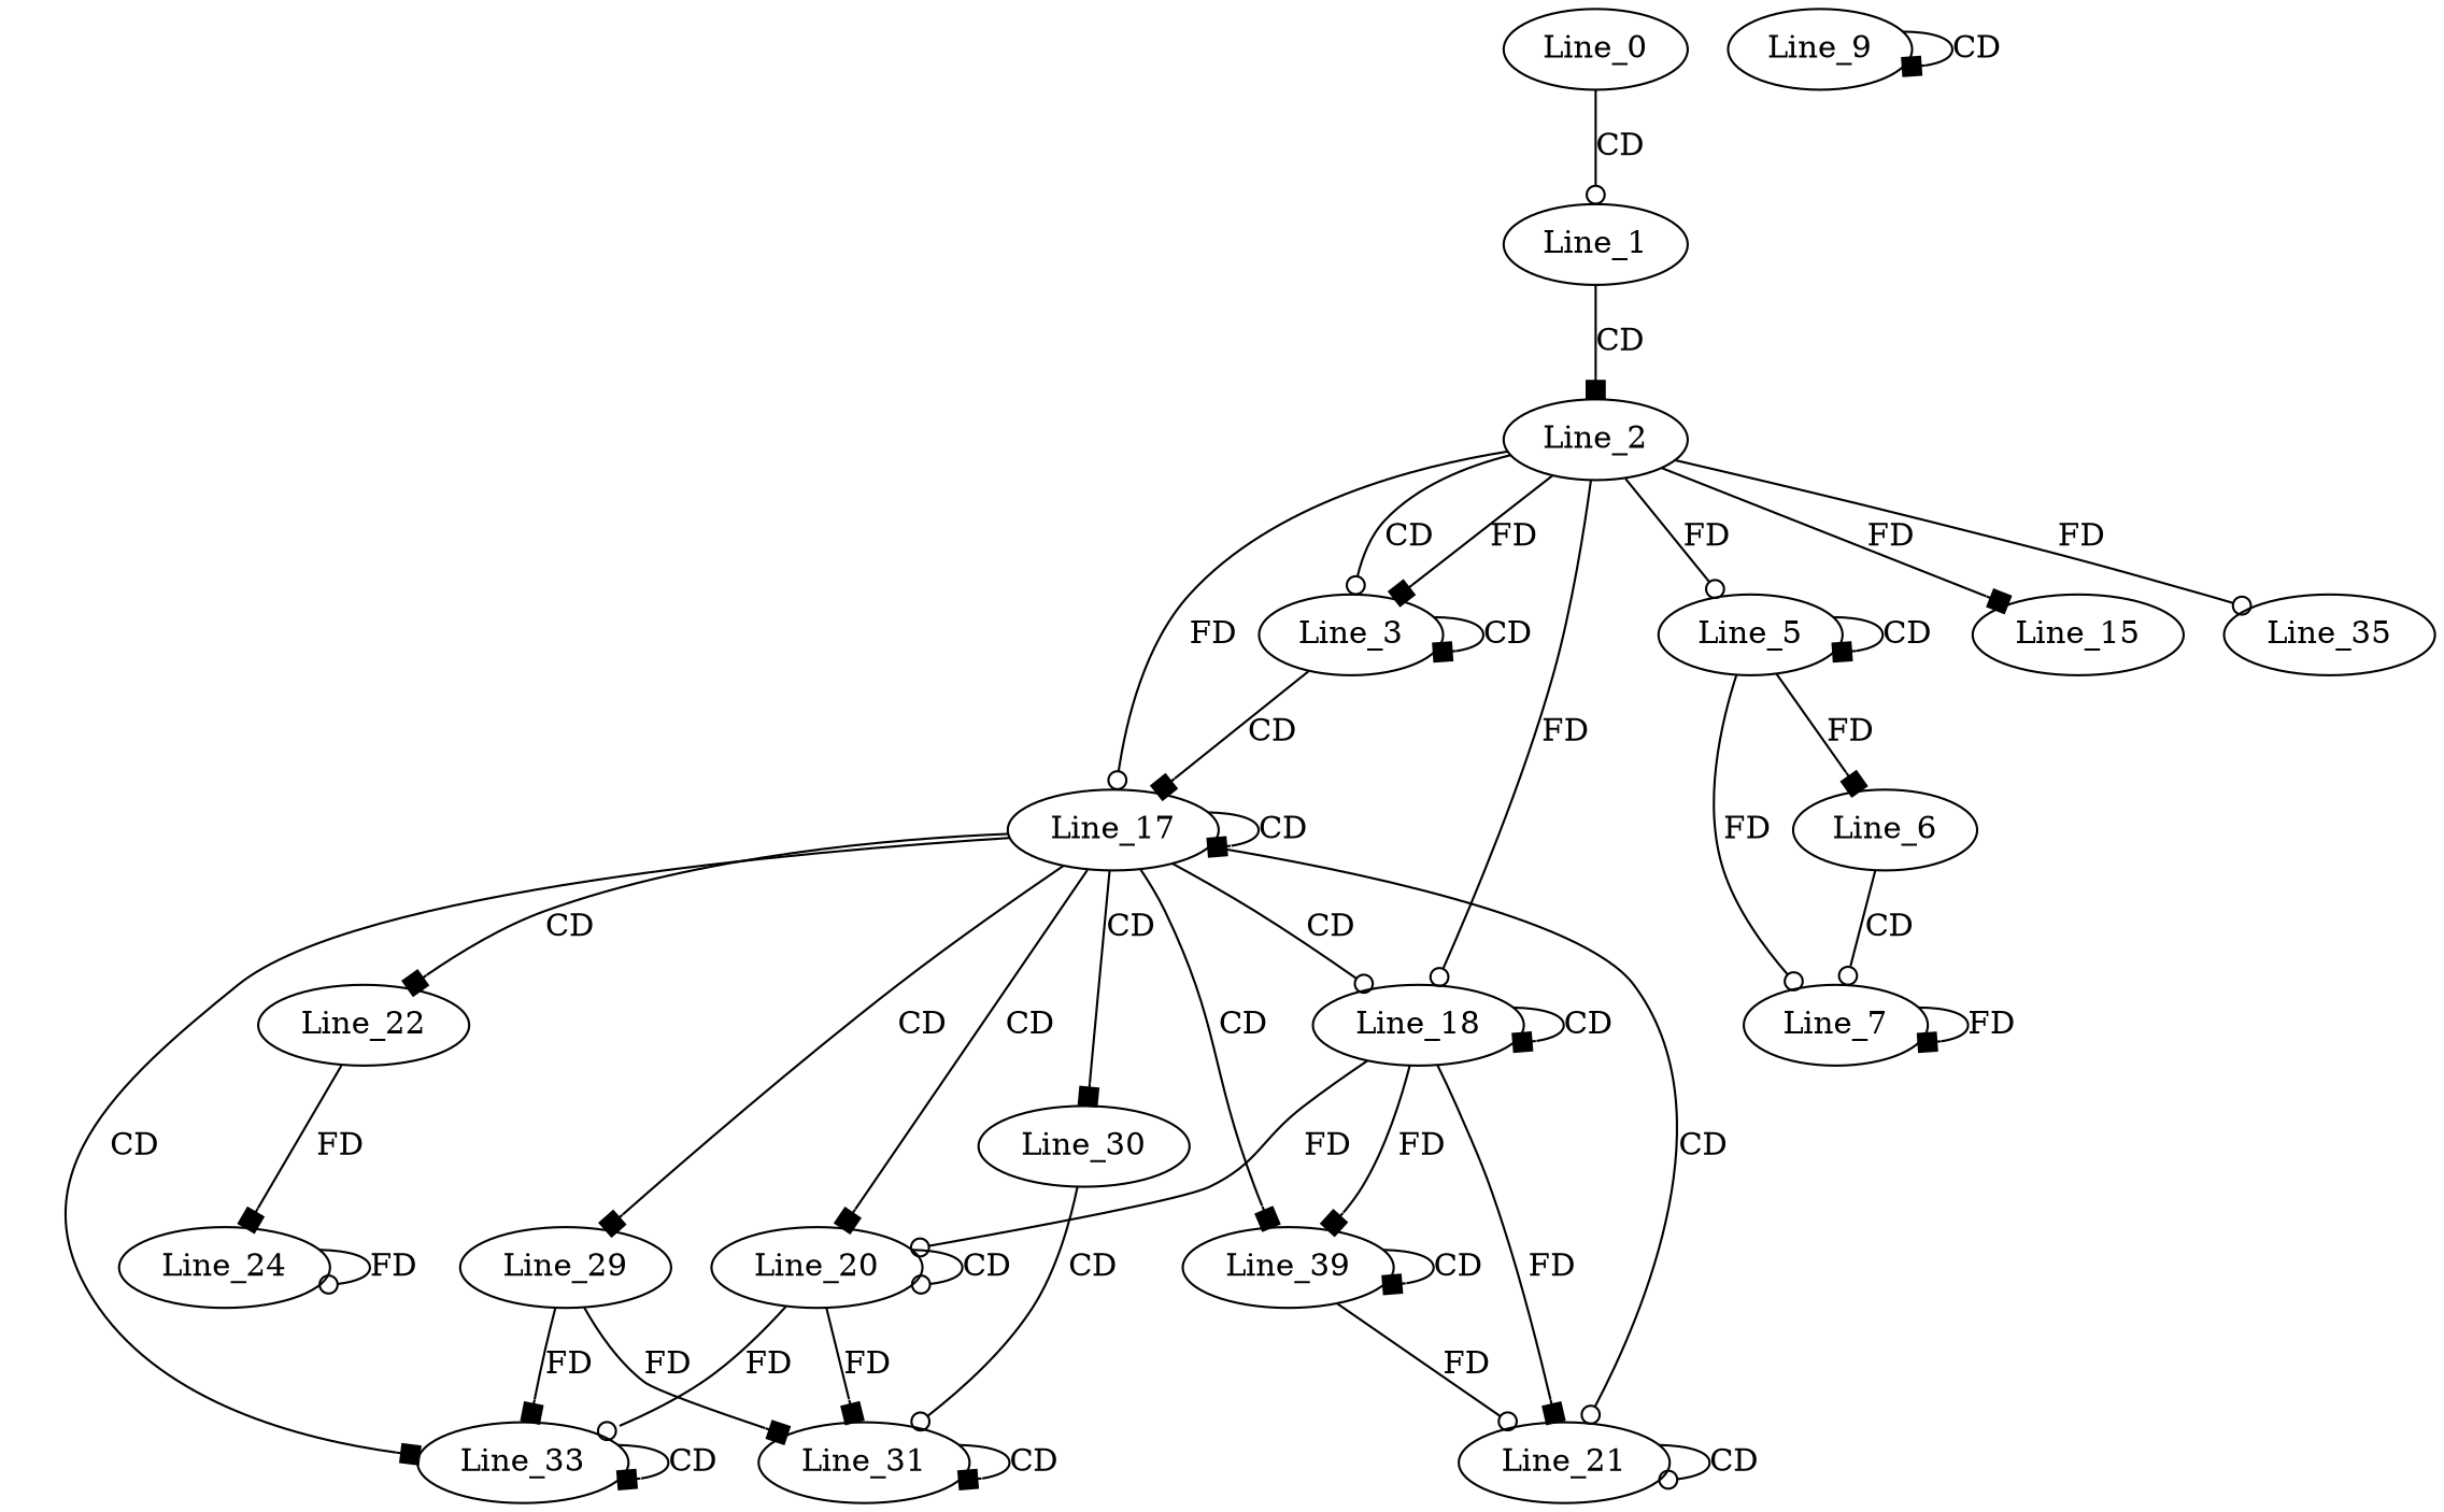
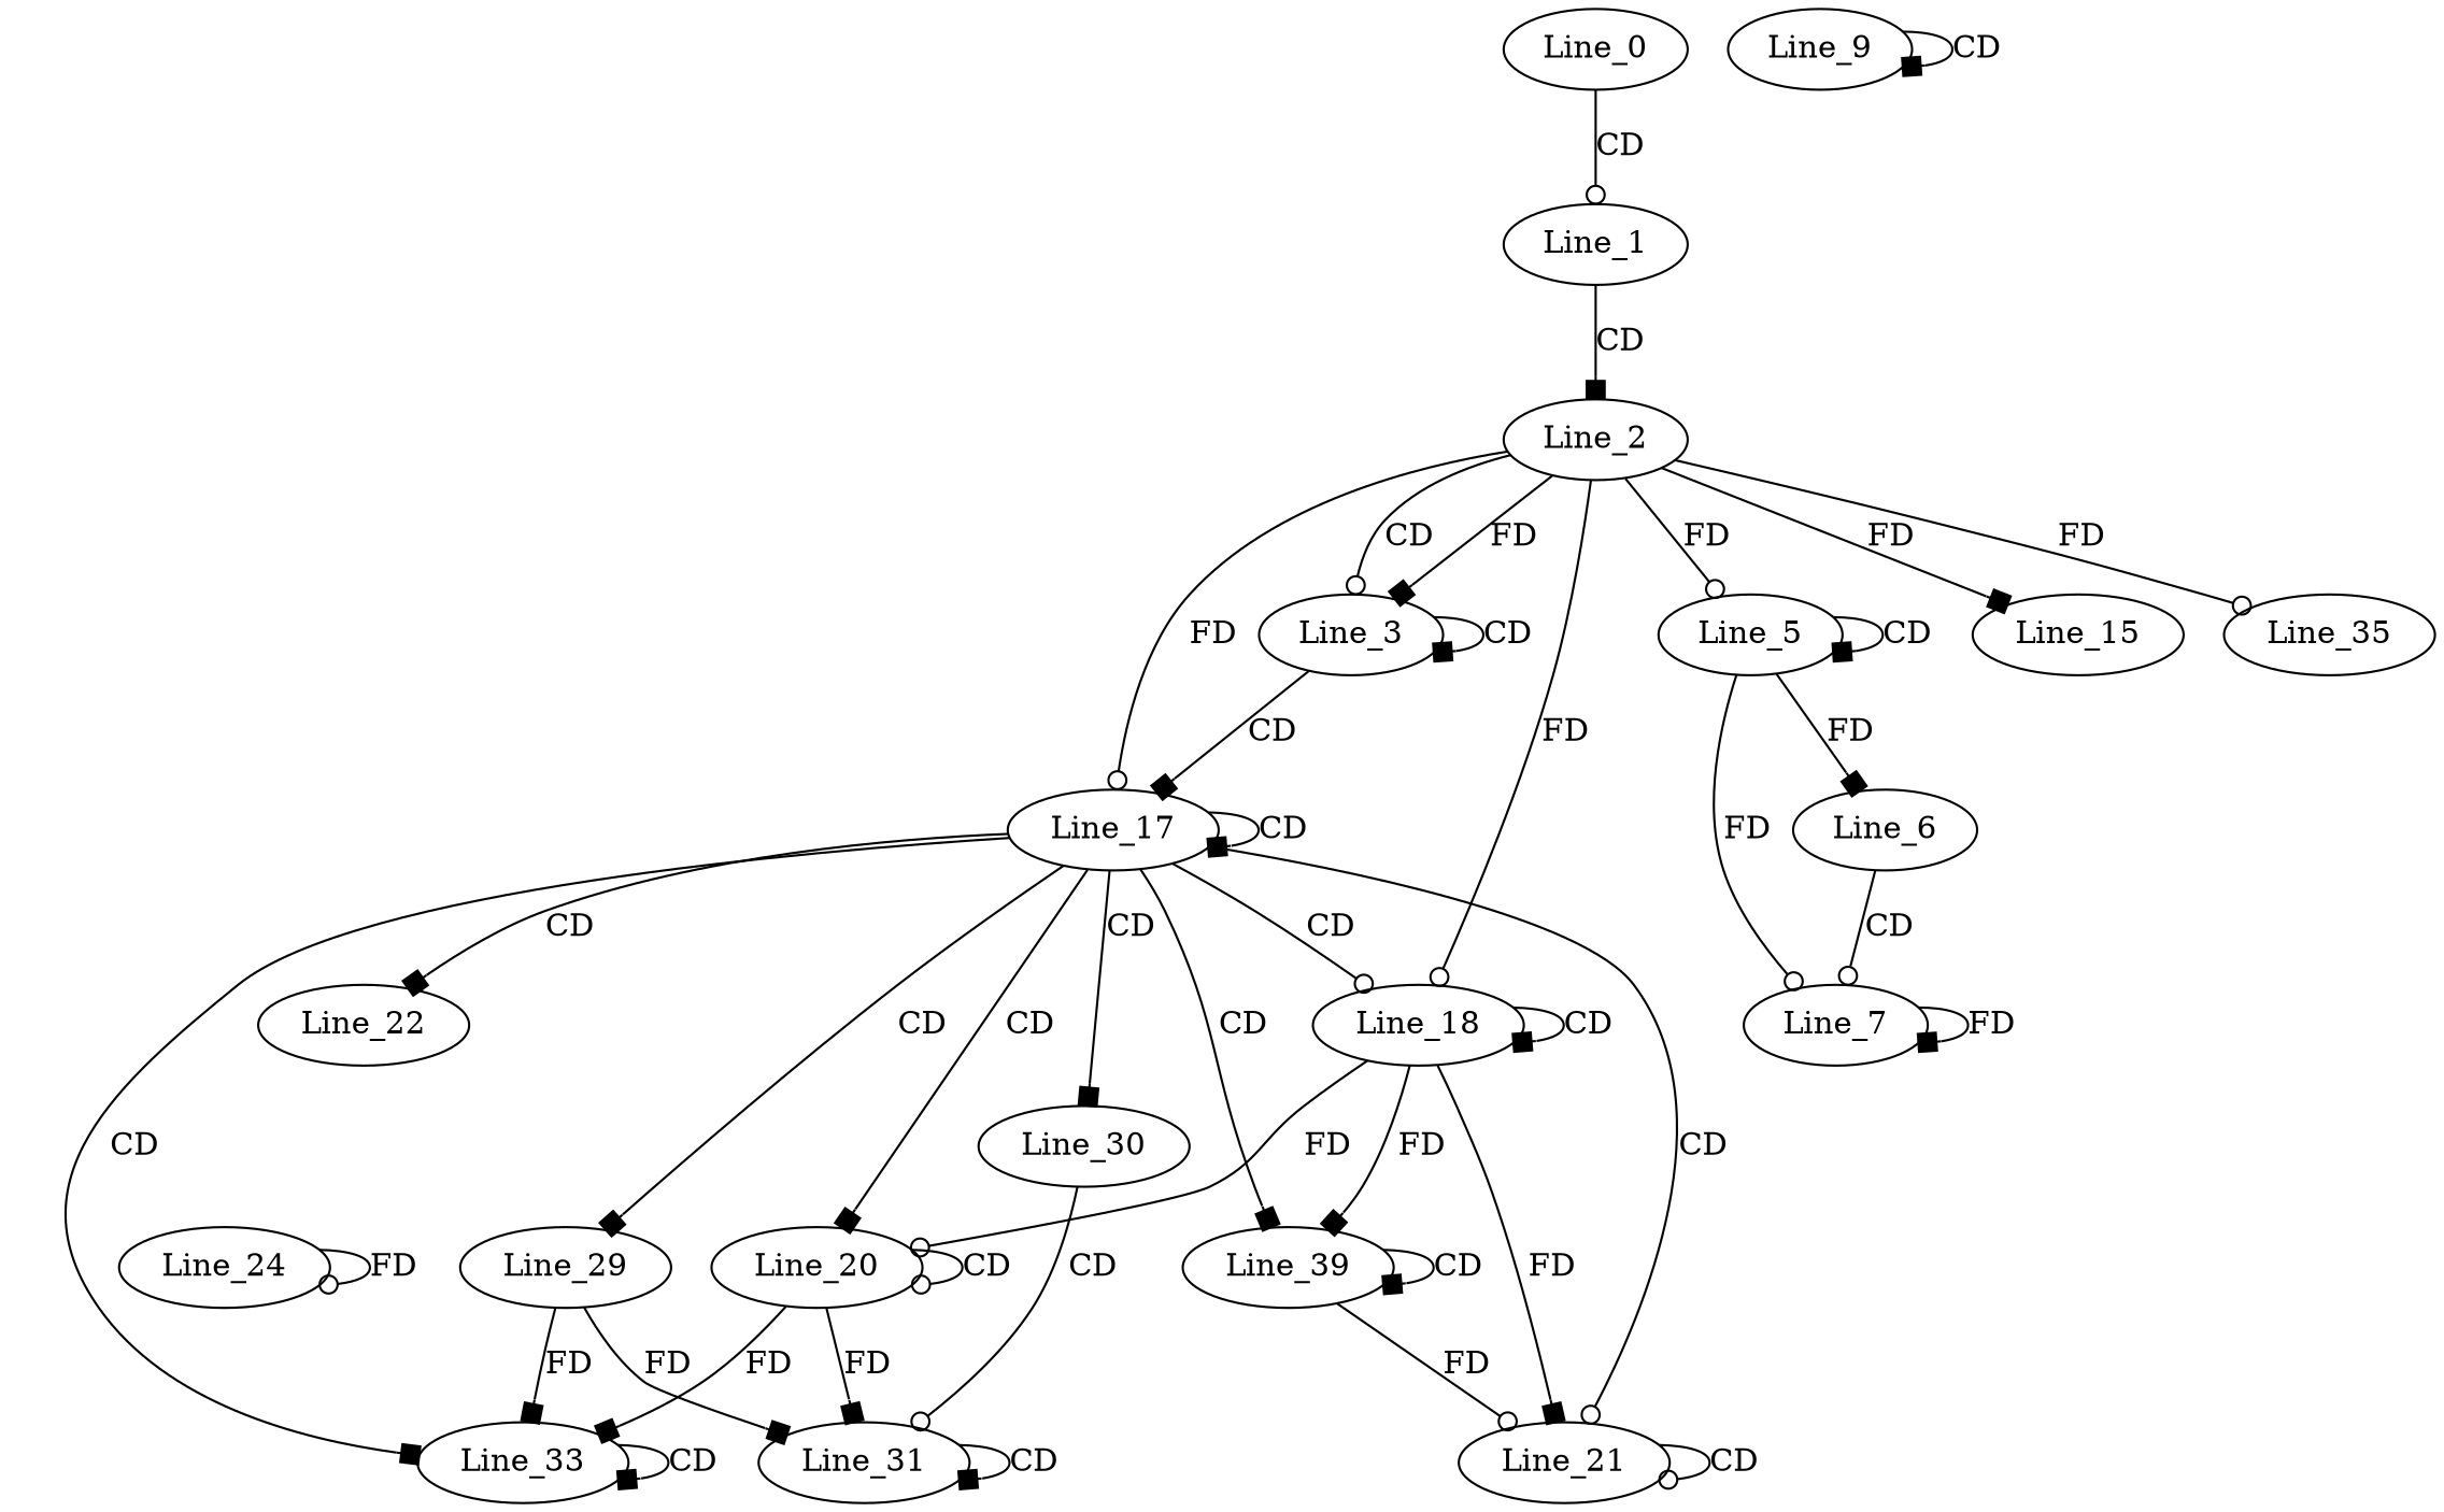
  digraph {
    edge [arrowhead=box]
    Line_0
    Line_1
    Line_2
    Line_3
    Line_5
    Line_15
    Line_17
    Line_18
    Line_35
    Line_6
    Line_7
    n12 [label=Line_39]
    Line_20
    Line_21
    Line_22
    Line_29
    Line_30
    Line_33
    Line_9
    Line_31
    Line_24
    Line_0 -> Line_1 [arrowhead=odot label=CD]
    Line_1 -> Line_2 [label=CD]
    Line_2 -> Line_3 [arrowhead=odot label=CD]
    Line_2 -> Line_3 [label=FD]
    Line_2 -> Line_5 [arrowhead=odot label=FD]
    Line_2 -> Line_15 [label=FD]
    Line_2 -> Line_17 [arrowhead=odot label=FD]
    Line_2 -> Line_18 [arrowhead=odot label=FD]
    Line_2 -> Line_35 [arrowhead=odot label=FD]
    Line_3 -> Line_3 [label=CD]
    Line_3 -> Line_17 [label=CD]
    Line_5 -> Line_5 [label=CD]
    Line_5 -> Line_6 [label=FD]
    Line_5 -> Line_7 [arrowhead=odot label=FD]
    Line_17 -> Line_17 [label=CD]
    Line_17 -> Line_18 [arrowhead=odot label=CD]
    Line_17 -> n12 [label=CD]
    Line_17 -> Line_20 [label=CD]
    Line_17 -> Line_21 [arrowhead=odot label=CD]
    Line_17 -> Line_22 [label=CD]
    Line_17 -> Line_29 [label=CD]
    Line_17 -> Line_30 [label=CD]
    Line_17 -> Line_33 [label=CD]
    Line_18 -> Line_18 [label=CD]
    Line_18 -> n12 [label=FD]
    Line_18 -> Line_20 [arrowhead=odot label=FD]
    Line_18 -> Line_21 [label=FD]
    Line_6 -> Line_7 [arrowhead=odot label=CD]
    Line_7 -> Line_7 [label=FD]
    n12 -> n12 [label=CD]
    n12 -> Line_21 [arrowhead=odot label=FD]
    Line_20 -> Line_20 [arrowhead=odot label=CD]
-   Line_20 -> Line_33 [arrowhead=odot label=FD]
+   Line_20 -> Line_33 [label=FD]
    Line_20 -> Line_31 [label=FD]
    Line_21 -> Line_21 [arrowhead=odot label=CD]
-   Line_22 -> Line_24 [label=FD]
    Line_29 -> Line_33 [label=FD]
    Line_29 -> Line_31 [label=FD]
    Line_30 -> Line_31 [arrowhead=odot label=CD]
    Line_33 -> Line_33 [label=CD]
    Line_9 -> Line_9 [label=CD]
    Line_31 -> Line_31 [label=CD]
    Line_24 -> Line_24 [arrowhead=odot label=FD]
  }
